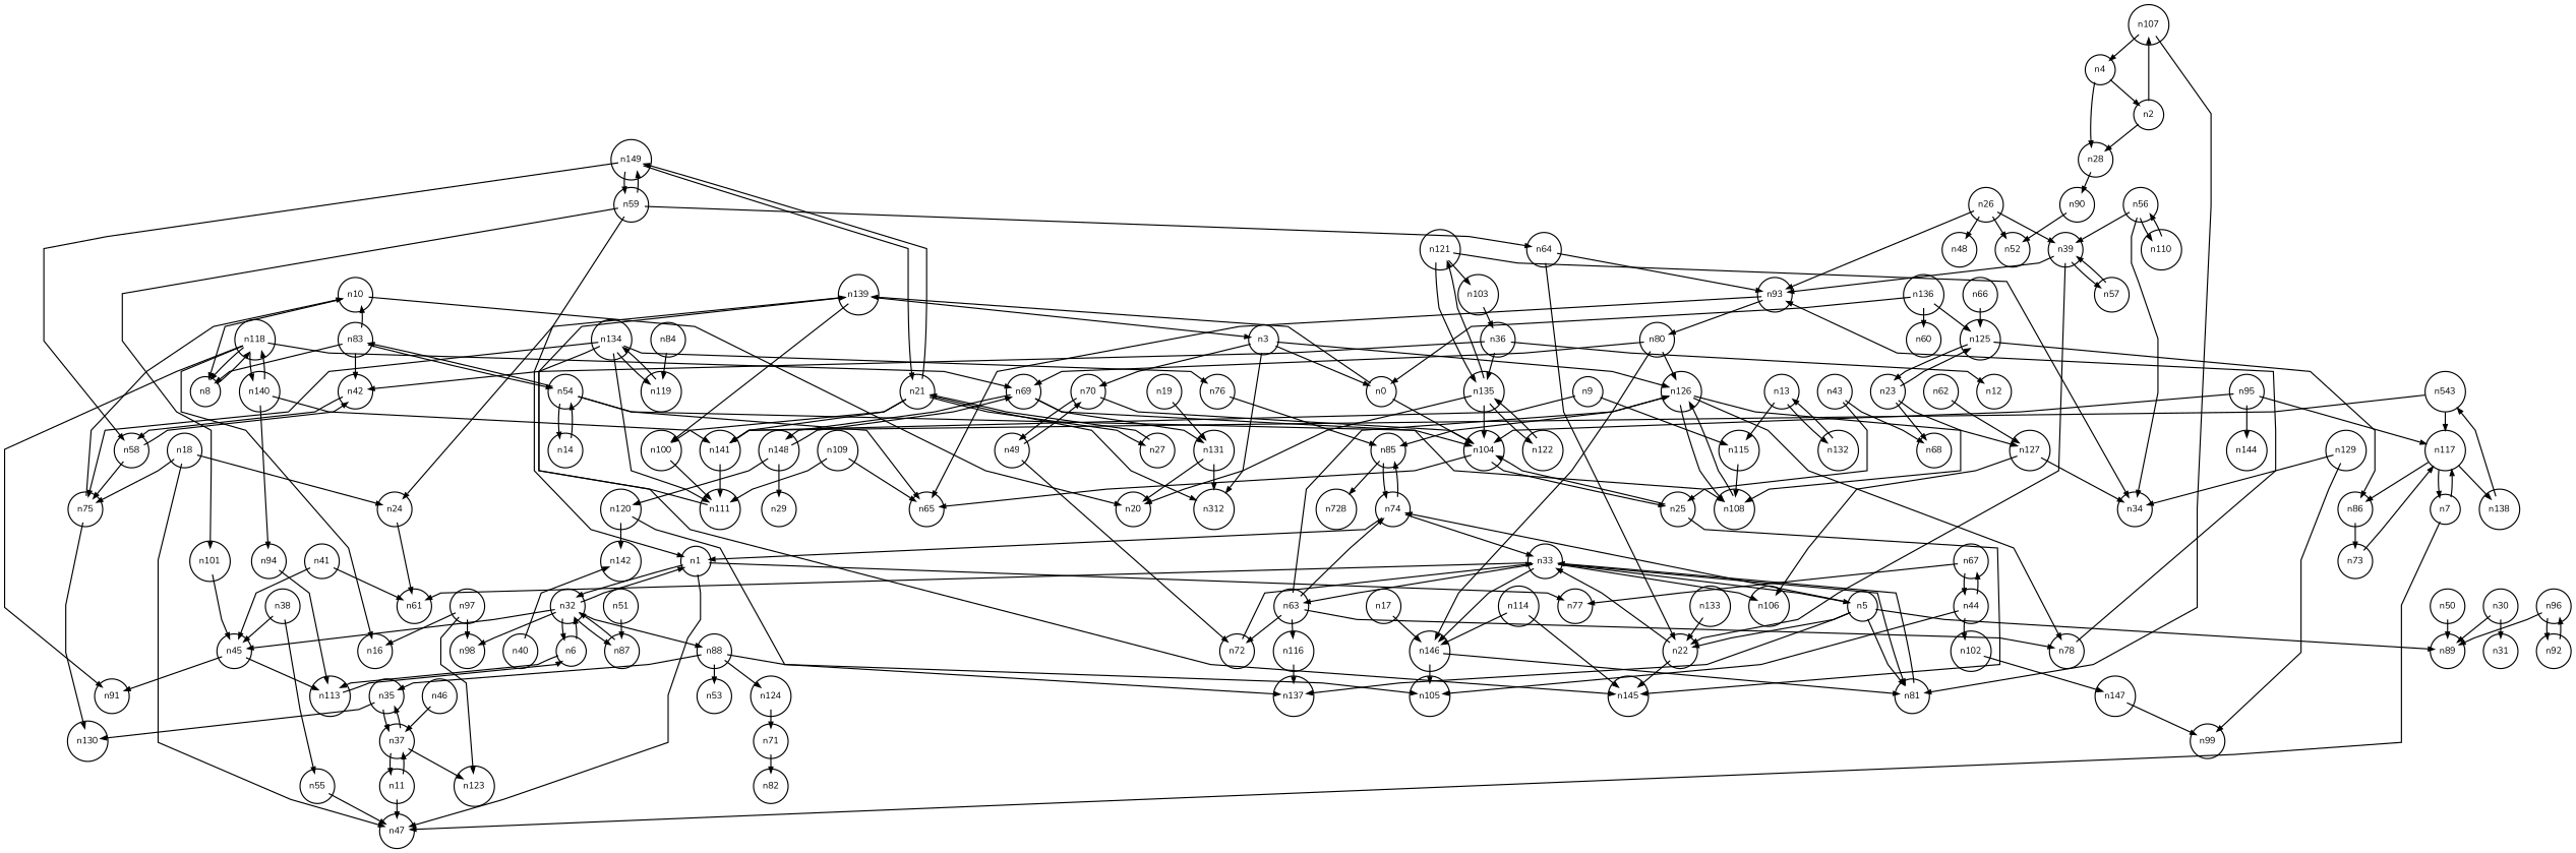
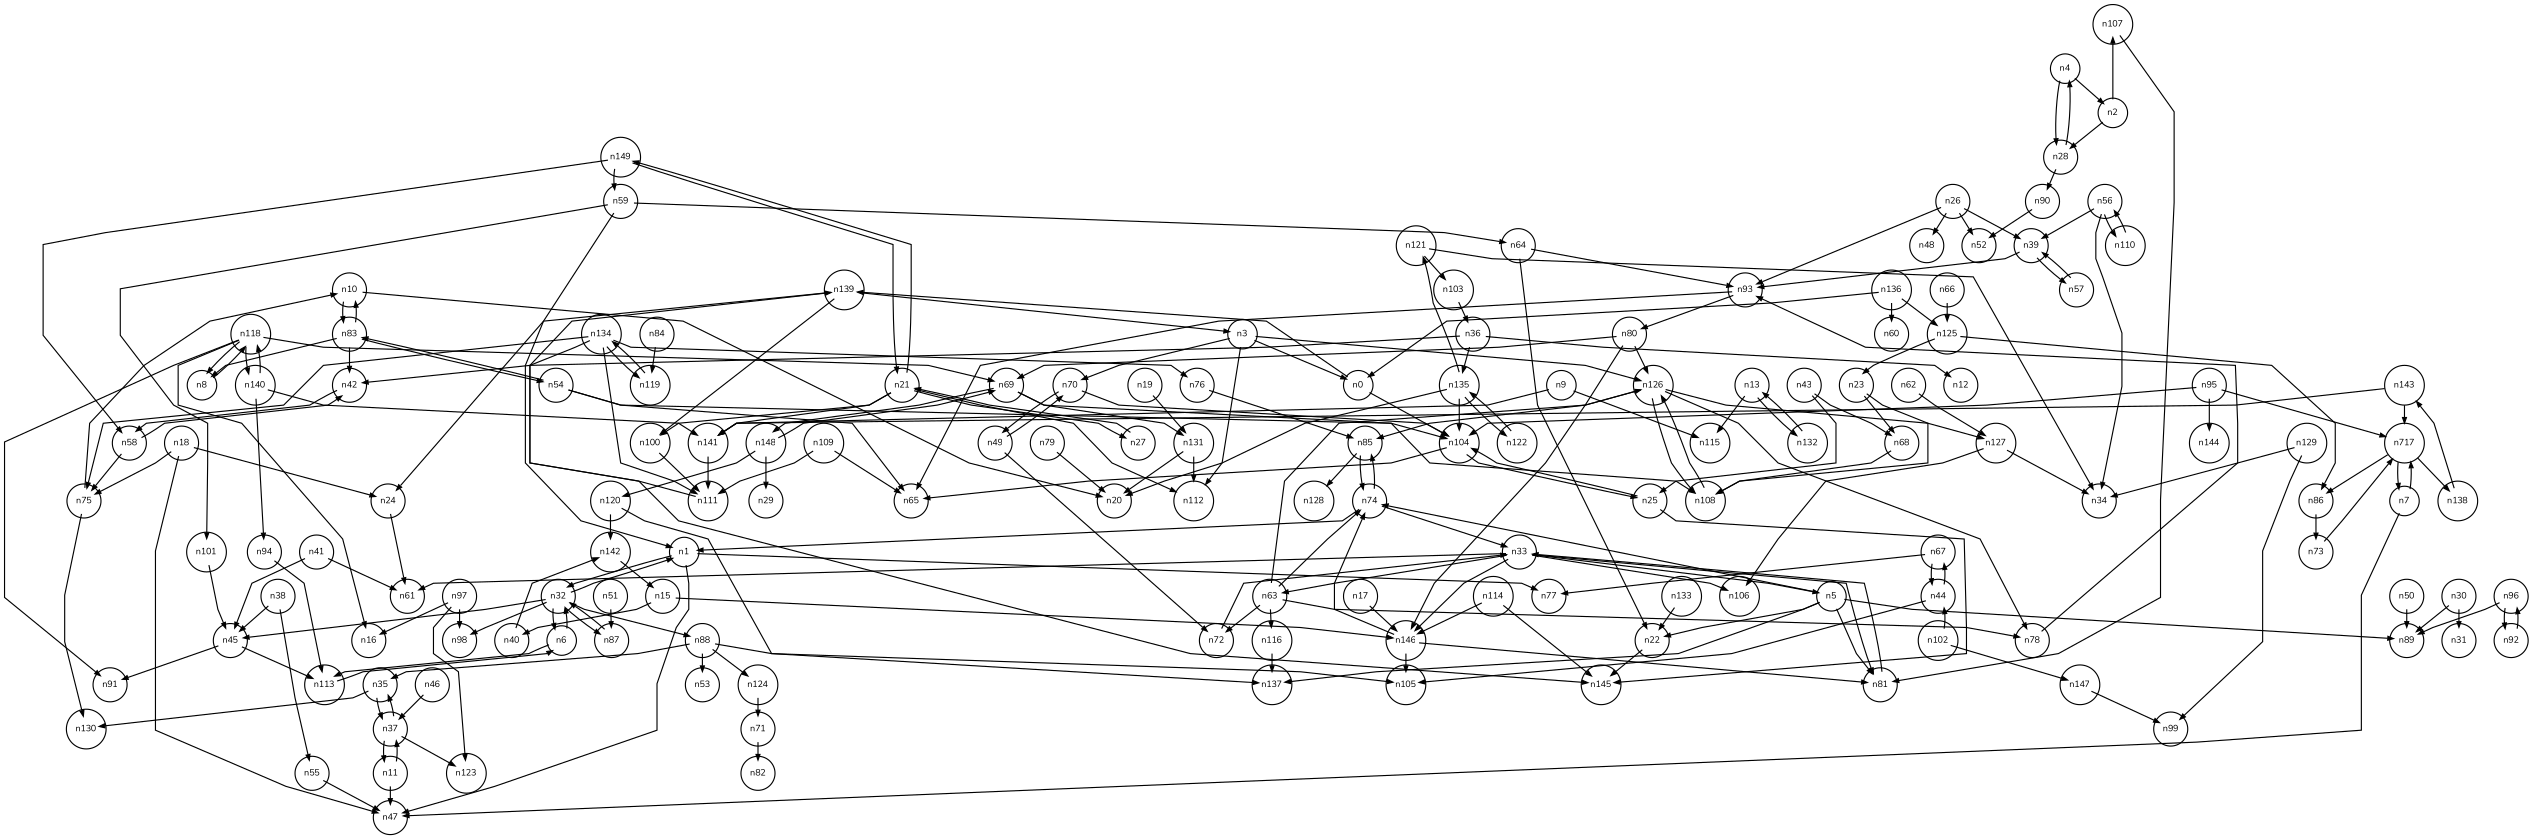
  digraph {
    fontname=Nunito
    fontsize=8
    nodesep=0.22
    nodesize=0.32
    ranksep=0.22
    splines=polyline
    node [fixedsize=shape fontname=Nunito fontsize=8 shape=circle]
    edge [arrowsize=0.5 fontname=Nunito]
    n104 [width=0.32]
    n65 [width=0.32]
    n25 [width=0.32]
    n145 [width=0.32]
    n0 [width=0.32]
    n139 [width=0.32]
    n24 [width=0.32]
    n100 [width=0.32]
    n3 [width=0.32]
    n61 [width=0.32]
    n111 [width=0.32]
    n70 [width=0.32]
-   n112 [width=0.32 label=n312]
+   n112 [width=0.32]
    n126 [width=0.32]
    n49 [width=0.32]
    n78 [width=0.32]
    n85 [width=0.32]
    n108 [width=0.32]
    n127 [width=0.32]
    n1 [width=0.32]
    n47 [width=0.32]
    n77 [width=0.32]
    n32 [width=0.32]
    n6 [width=0.32]
    n45 [width=0.32]
    n87 [width=0.32]
    n88 [width=0.32]
    n98 [width=0.32]
    n113 [width=0.32]
    n91 [width=0.32]
    n35 [width=0.32]
    n105 [width=0.32]
    n53 [width=0.32]
    n124 [width=0.32]
    n107 [width=0.32]
    n81 [width=0.32]
    n33 [width=0.32]
    n106 [width=0.32]
    n5 [width=0.32]
    n146 [width=0.32]
    n63 [width=0.32]
    n2 [width=0.32]
    n28 [width=0.32]
    n4 [width=0.32]
    n90 [width=0.32]
    n52 [width=0.32]
    n72 [width=0.32]
    n93 [width=0.32]
    n74 [width=0.32]
-   n128 [width=0.32 label=n728]
+   n128 [width=0.32]
    n34 [width=0.32]
    n80 [width=0.32]
    n22 [width=0.32]
    n89 [width=0.32]
    n137 [width=0.32]
    n116 [width=0.32]
    n7 [width=0.32]
-   n117 [width=0.32]
+   n117 [width=0.32 label=n717]
    n86 [width=0.32]
    n138 [width=0.32]
    n73 [width=0.32]
-   n143 [width=0.32 label=n543]
+   n143 [width=0.32]
    n115 [width=0.32]
    n9 [width=0.32]
    n141 [width=0.32]
    n10 [width=0.32]
    n20 [width=0.32]
    n83 [width=0.32]
    n42 [width=0.32]
    n54 [width=0.32]
    n8 [width=0.32]
    n58 [width=0.32]
-   n14 [width=0.32]
    n118 [width=0.32]
    n37 [width=0.32]
    n123 [width=0.32]
    n11 [width=0.32]
    n130 [width=0.32]
    n13 [width=0.32]
    n132 [width=0.32]
    n40 [width=0.32]
    n142 [width=0.32]
+   n15 [width=0.32]
    n17 [width=0.32]
    n18 [width=0.32]
    n75 [width=0.32]
    n131 [width=0.32]
    n19 [width=0.32]
    n27 [width=0.32]
    n21 [width=0.32]
    n149 [width=0.32]
    n59 [width=0.32]
    n64 [width=0.32]
    n101 [width=0.32]
    n23 [width=0.32]
    n68 [width=0.32]
    n125 [width=0.32]
    n39 [width=0.32]
    n57 [width=0.32]
    n69 [width=0.32]
    n26 [width=0.32]
    n48 [width=0.32]
    n148 [width=0.32]
    n120 [width=0.32]
    n30 [width=0.32]
    n31 [width=0.32]
    n71 [width=0.32]
    n82 [width=0.32]
    n36 [width=0.32]
    n12 [width=0.32]
    n135 [width=0.32]
    n121 [width=0.32]
    n122 [width=0.32]
    n103 [width=0.32]
    n38 [width=0.32]
    n55 [width=0.32]
    n41 [width=0.32]
    n43 [width=0.32]
    n67 [width=0.32]
    n44 [width=0.32]
    n102 [width=0.32]
    n147 [width=0.32]
    n99 [width=0.32]
    n46 [width=0.32]
    n50 [width=0.32]
    n51 [width=0.32]
    n56 [width=0.32]
    n110 [width=0.32]
    n62 [width=0.32]
    n66 [width=0.32]
    n29 [width=0.32]
    n76 [width=0.32]
+   n79 [width=0.32]
    n16 [width=0.32]
    n140 [width=0.32]
    n94 [width=0.32]
    n119 [width=0.32]
    n134 [width=0.32]
    n84 [width=0.32]
    n96 [width=0.32]
    n92 [width=0.32]
    n95 [width=0.32]
    n144 [width=0.32]
    n97 [width=0.32]
    n109 [width=0.32]
    n114 [width=0.32]
    n129 [width=0.32]
    n133 [width=0.32]
    n136 [width=0.32]
    n60 [width=0.32]
    n104 -> n65
    n104 -> n25
    n25 -> n104
    n25 -> n145
    n0 -> n104
    n0 -> n139
    n139 -> n24
    n139 -> n100
    n139 -> n3
    n24 -> n61
    n100 -> n111
    n3 -> n0
    n3 -> n70
    n3 -> n112
    n3 -> n126
    n111 -> n139
    n70 -> n104
    n70 -> n49
    n126 -> n78
    n126 -> n85
    n126 -> n108
    n126 -> n127
    n49 -> n70
    n49 -> n72
    n78 -> n93
    n85 -> n74
    n85 -> n128
    n108 -> n126
    n127 -> n106
    n127 -> n34
    n1 -> n47
    n1 -> n77
    n1 -> n32
    n32 -> n1
    n32 -> n6
    n32 -> n45
    n32 -> n87
    n32 -> n88
    n32 -> n98
    n6 -> n32
    n6 -> n113
    n45 -> n113
    n45 -> n91
    n87 -> n32
    n88 -> n35
    n88 -> n105
    n88 -> n53
    n88 -> n124
    n113 -> n6
    n35 -> n37
    n35 -> n130
    n124 -> n71
    n107 -> n81
    n81 -> n33
    n33 -> n61
    n33 -> n81
    n33 -> n106
    n33 -> n5
    n33 -> n146
    n33 -> n63
    n5 -> n81
    n5 -> n74
    n5 -> n22
    n5 -> n89
    n5 -> n137
    n146 -> n105
    n146 -> n81
+   n146 -> n74
    n63 -> n126
    n63 -> n78
    n63 -> n72
    n63 -> n74
    n63 -> n116
    n2 -> n107
    n2 -> n28
-   n107 -> n4
+   n28 -> n4
    n28 -> n90
    n4 -> n2
    n4 -> n28
    n90 -> n52
    n72 -> n33
    n93 -> n65
    n93 -> n80
    n74 -> n85
    n74 -> n1
    n74 -> n33
    n80 -> n126
    n80 -> n146
    n80 -> n69
    n22 -> n145
-   n22 -> n33
    n116 -> n137
    n7 -> n47
    n7 -> n117
    n117 -> n7
    n117 -> n86
    n117 -> n138
    n86 -> n73
    n138 -> n143
    n73 -> n117
    n143 -> n117
    n143 -> n141
-   n115 -> n108
+   n68 -> n108
    n9 -> n115
    n9 -> n141
    n141 -> n111
    n10 -> n20
-   n10 -> n8
+   n10 -> n83
    n83 -> n10
    n83 -> n42
    n83 -> n54
    n83 -> n8
    n42 -> n58
    n54 -> n104
    n54 -> n65
    n54 -> n83
-   n54 -> n14
    n8 -> n118
    n58 -> n42
    n58 -> n75
-   n14 -> n54
    n118 -> n91
    n118 -> n8
    n118 -> n69
    n118 -> n16
    n118 -> n140
    n37 -> n35
    n37 -> n123
    n37 -> n11
    n11 -> n47
    n11 -> n37
    n13 -> n115
    n13 -> n132
    n132 -> n13
    n40 -> n142
+   n142 -> n15
+   n15 -> n146
+   n15 -> n40
    n17 -> n146
    n18 -> n24
    n18 -> n47
    n18 -> n75
    n75 -> n10
    n75 -> n130
    n131 -> n112
    n131 -> n20
    n19 -> n131
    n27 -> n21
    n21 -> n100
    n21 -> n112
    n21 -> n141
    n21 -> n27
    n21 -> n149
    n149 -> n58
    n149 -> n21
    n149 -> n59
    n59 -> n1
-   n59 -> n149
    n59 -> n64
    n59 -> n101
    n64 -> n93
    n64 -> n22
    n101 -> n45
    n23 -> n108
    n23 -> n68
-   n23 -> n125
    n125 -> n86
    n125 -> n23
    n39 -> n93
-   n39 -> n22
    n39 -> n57
    n57 -> n39
    n69 -> n108
    n69 -> n131
    n69 -> n148
    n26 -> n52
    n26 -> n93
    n26 -> n39
    n26 -> n48
    n148 -> n69
    n148 -> n120
    n148 -> n29
    n120 -> n137
    n120 -> n142
    n30 -> n89
    n30 -> n31
    n71 -> n82
    n36 -> n42
    n36 -> n12
    n36 -> n135
    n135 -> n104
    n135 -> n20
    n135 -> n121
    n135 -> n122
    n121 -> n34
-   n121 -> n135
    n121 -> n103
    n122 -> n135
    n103 -> n36
    n38 -> n45
    n38 -> n55
    n55 -> n47
    n41 -> n61
    n41 -> n45
    n43 -> n25
    n43 -> n68
    n67 -> n77
    n67 -> n44
    n44 -> n105
    n44 -> n67
-   n44 -> n102
+   n102 -> n44
    n102 -> n147
    n147 -> n99
    n46 -> n37
    n50 -> n89
    n51 -> n87
    n56 -> n34
    n56 -> n39
    n56 -> n110
    n110 -> n56
    n62 -> n127
    n66 -> n125
    n76 -> n85
+   n79 -> n20
    n140 -> n141
    n140 -> n118
    n140 -> n94
    n94 -> n113
    n119 -> n134
    n134 -> n145
    n134 -> n111
    n134 -> n75
    n134 -> n76
    n134 -> n119
    n84 -> n119
    n96 -> n89
    n96 -> n92
    n92 -> n96
    n95 -> n104
    n95 -> n117
    n95 -> n144
    n97 -> n98
    n97 -> n123
    n97 -> n16
    n109 -> n65
    n109 -> n111
    n114 -> n145
    n114 -> n146
    n129 -> n34
    n129 -> n99
    n133 -> n22
    n136 -> n0
    n136 -> n125
    n136 -> n60
  }
